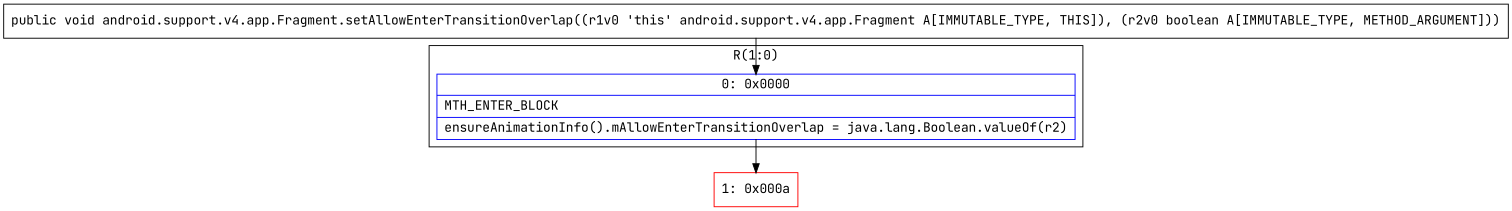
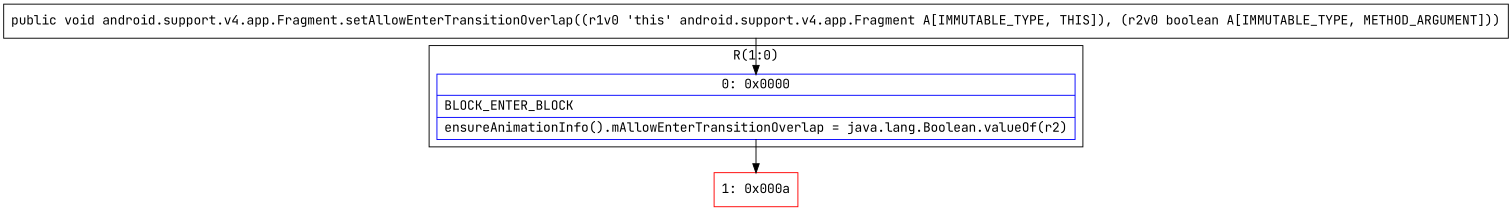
  digraph {
    fontname="JetBrains Mono"
    node [shape=record fontname="JetBrains Mono"]
    edge [fontname="JetBrains Mono"]
-   n1 [color=blue label="{0\:\ 0x0000|MTH_ENTER_BLOCK\l|ensureAnimationInfo().mAllowEnterTransitionOverlap = java.lang.Boolean.valueOf(r2)\l}"]
+   n1 [color=blue label="{0\:\ 0x0000|BLOCK_ENTER_BLOCK\l|ensureAnimationInfo().mAllowEnterTransitionOverlap = java.lang.Boolean.valueOf(r2)\l}"]
    n2 [color=red label="{1\:\ 0x000a}"]
    n3 [label="{public void android.support.v4.app.Fragment.setAllowEnterTransitionOverlap((r1v0 'this' android.support.v4.app.Fragment A[IMMUTABLE_TYPE, THIS]), (r2v0 boolean A[IMMUTABLE_TYPE, METHOD_ARGUMENT])) }"]
    subgraph cluster_1 {
      label="R(1:0)"
      n1
    }
    n1 -> n2
    n3 -> n1
  }
